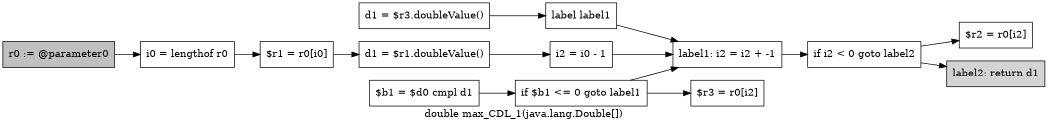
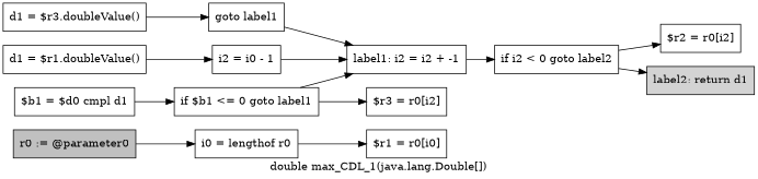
  digraph {
    label="double max_CDL_1(java.lang.Double[])"
    rankdir=LR
    node [shape=box]
    n1 [fillcolor=gray label="r0 := @parameter0" style=filled]
    n2 [label="i0 = lengthof r0"]
    n3 [label="$r1 = r0[i0]"]
    n4 [label="d1 = $r1.doubleValue()"]
    n5 [label="i2 = i0 - 1"]
    n6 [label="label1: i2 = i2 + -1"]
    n7 [label="if i2 < 0 goto label2"]
    n8 [label="$r2 = r0[i2]"]
    n9 [fillcolor=lightgray label="label2: return d1" style=filled]
    n10 [label="$b1 = $d0 cmpl d1"]
    n11 [label="if $b1 <= 0 goto label1"]
    n12 [label="$r3 = r0[i2]"]
    n13 [label="d1 = $r3.doubleValue()"]
-   n14 [label="label label1"]
+   n14 [label="goto label1"]
    n1 -> n2
    n2 -> n3
-   n3 -> n4
    n4 -> n5
    n5 -> n6
    n6 -> n7
    n7 -> n8
    n7 -> n9
    n10 -> n11
    n11 -> n6
    n11 -> n12
    n13 -> n14
    n14 -> n6
  }
